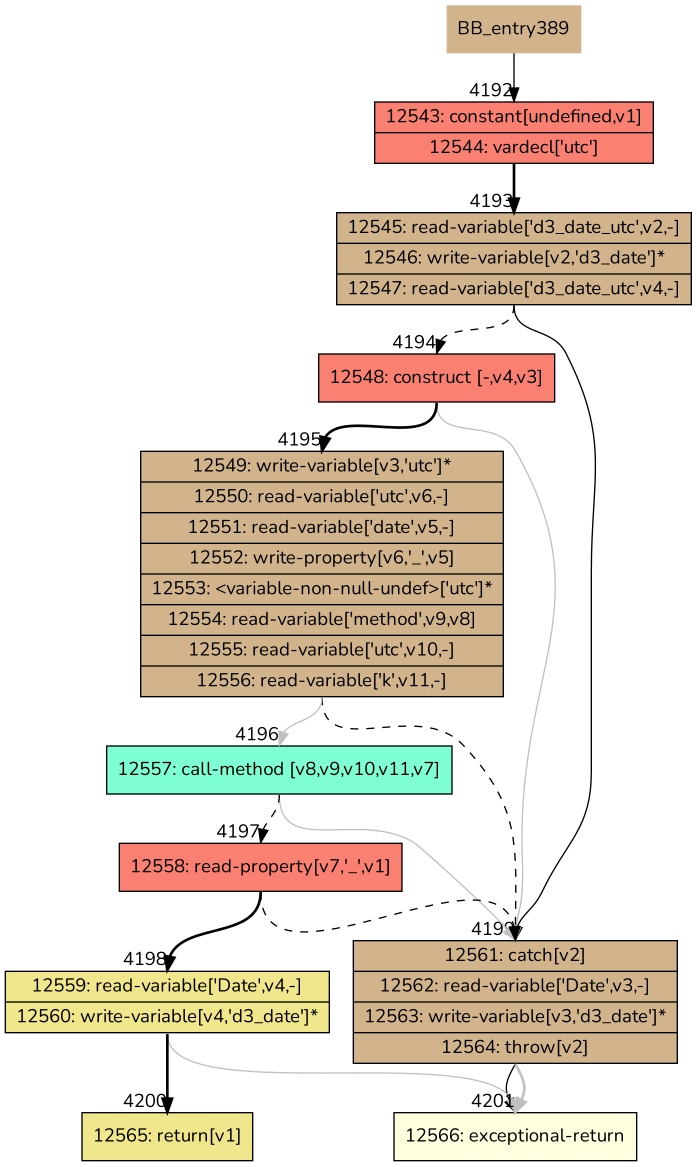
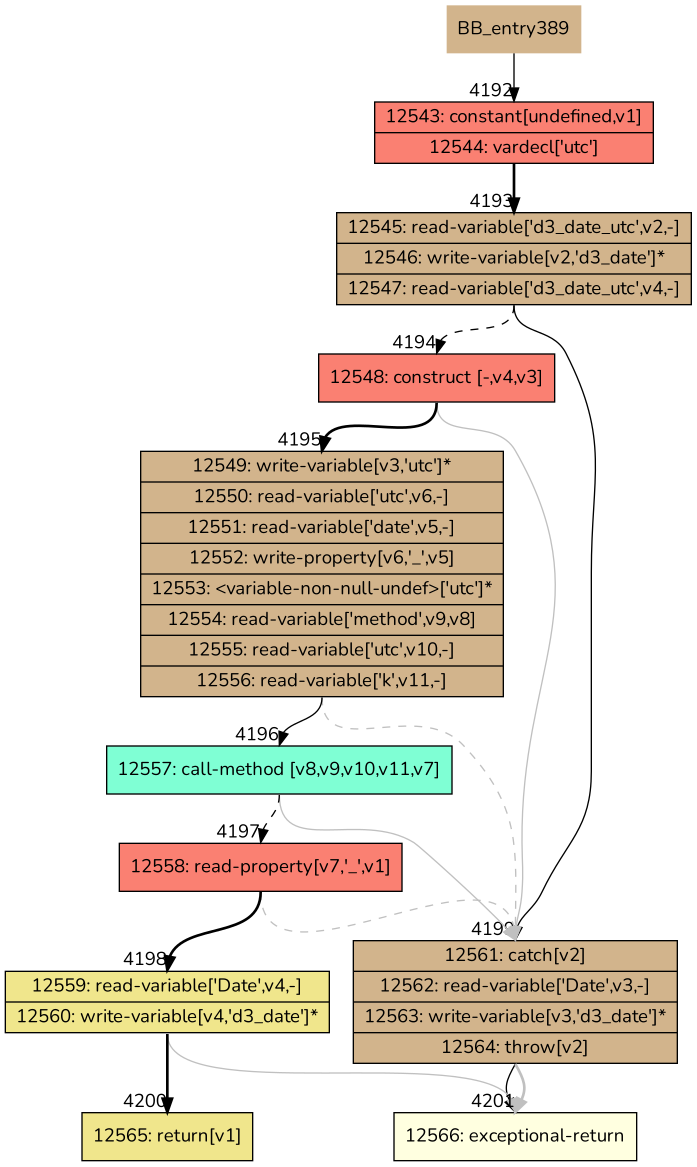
  digraph {
    fontname=Nunito
    rankdir=TD
    node [fillcolor=tan fontname=Nunito shape=record style=filled]
    edge [fontname=Nunito headport=n style=solid tailport=s]
    BB_entry389 [shape=none]
    n2 [fillcolor=salmon label="{12543: constant[undefined,v1]|12544: vardecl['utc']}"]
    n3 [label="{12545: read-variable['d3_date_utc',v2,-]|12546: write-variable[v2,'d3_date']*|12547: read-variable['d3_date_utc',v4,-]}"]
    n4 [fillcolor=salmon label="{12548: construct [-,v4,v3]}"]
    n5 [label="{12561: catch[v2]|12562: read-variable['Date',v3,-]|12563: write-variable[v3,'d3_date']*|12564: throw[v2]}"]
    n6 [label="{12549: write-variable[v3,'utc']*|12550: read-variable['utc',v6,-]|12551: read-variable['date',v5,-]|12552: write-property[v6,'_',v5]|12553: \<variable-non-null-undef\>['utc']*|12554: read-variable['method',v9,v8]|12555: read-variable['utc',v10,-]|12556: read-variable['k',v11,-]}"]
    n7 [fillcolor=lightyellow label="{12566: exceptional-return}"]
    n8 [fillcolor=aquamarine label="{12557: call-method [v8,v9,v10,v11,v7]}"]
    n9 [fillcolor=salmon label="{12558: read-property[v7,'_',v1]}"]
    n10 [fillcolor=khaki label="{12559: read-variable['Date',v4,-]|12560: write-variable[v4,'d3_date']*}"]
    n11 [fillcolor=khaki label="{12565: return[v1]}"]
    BB_entry389 -> n2 [headlabel="    4192"]
    n2 -> n3 [headlabel="      4193" style=bold]
    n3 -> n4 [headlabel="      4194" style=dashed]
    n3 -> n5 [color=black headlabel="      4199"]
    n4 -> n5 [color=gray]
    n4 -> n6 [headlabel="      4195" style=bold]
    n5 -> n7
    n5 -> n7 [color=gray style=bold]
-   n6 -> n5 [color=black style=dashed]
-   n6 -> n8 [headlabel="      4196" color=gray]
+   n6 -> n5 [color=gray style=dashed]
+   n6 -> n8 [headlabel="      4196"]
    n8 -> n5 [color=gray]
    n8 -> n9 [headlabel="      4197" style=dashed]
-   n9 -> n5 [color=black style=dashed]
+   n9 -> n5 [color=gray style=dashed]
    n9 -> n10 [headlabel="      4198" style=bold]
    n10 -> n7 [color=gray headlabel="      4201"]
    n10 -> n11 [headlabel="      4200" style=bold]
  }
